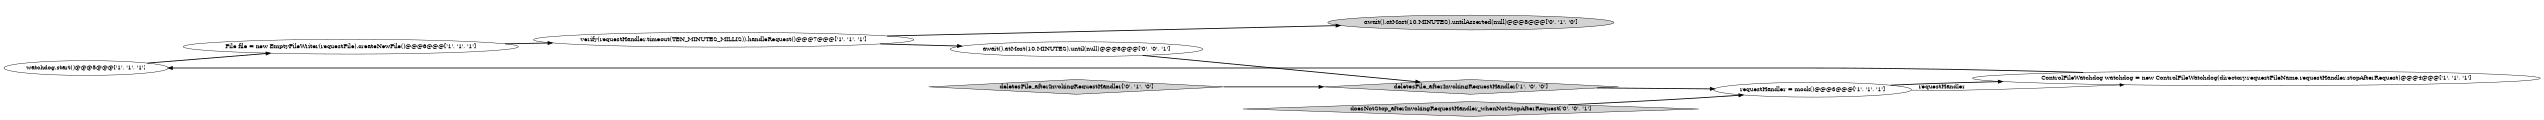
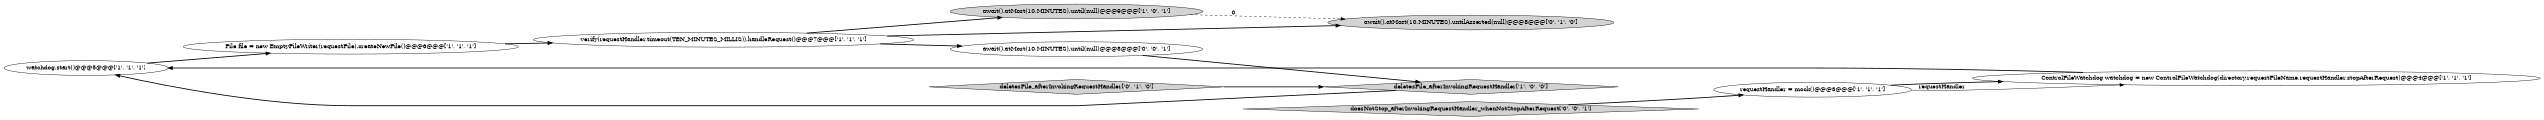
  digraph {
    rankdir=LR
    node [fillcolor=white shape=ellipse style=filled]
    edge [style=bold]
    n1 [label="watchdog.start()@@@5@@@['1', '1', '1']"]
    n2 [label="File file = new EmptyFileWriter(requestFile).createNewFile()@@@6@@@['1', '1', '1']"]
    n3 [label="verify(requestHandler,timeout(TEN_MINUTES_MILLIS)).handleRequest()@@@7@@@['1', '1', '1']"]
    n4 [label="ControlFileWatchdog watchdog = new ControlFileWatchdog(directory,requestFileName,requestHandler,stopAfterRequest)@@@4@@@['1', '1', '1']"]
    n5 [fillcolor=lightgray label="await().atMost(10,MINUTES).untilAsserted(null)@@@8@@@['0', '1', '0']"]
    n6 [fillcolor=lightgray label="deletesFile_afterInvokingRequestHandler['0', '1', '0']" shape=diamond]
    n7 [fillcolor=lightgray label="deletesFile_afterInvokingRequestHandler['1', '0', '0']" shape=diamond]
    n8 [label="requestHandler = mock()@@@3@@@['1', '1', '1']"]
    n9 [label="await().atMost(10,MINUTES).until(null)@@@8@@@['0', '0', '1']"]
+   n10 [fillcolor=lightgray label="await().atMost(10,MINUTES).until(null)@@@9@@@['1', '0', '1']"]
    n11 [fillcolor=lightgray label="doesNotStop_afterInvokingRequestHandler_whenNotStopAfterRequest['0', '0', '1']" shape=diamond]
    n1 -> n2
    n2 -> n3
    n3 -> n5
    n3 -> n9
+   n3 -> n10
    n4 -> n1
    n6 -> n7
-   n7 -> n8
+   n7 -> n1
    n8 -> n4 [label=requestHandler style=solid]
    n8 -> n4
    n9 -> n7
+   n10 -> n5 [label=0 style=dashed]
    n11 -> n8
  }
